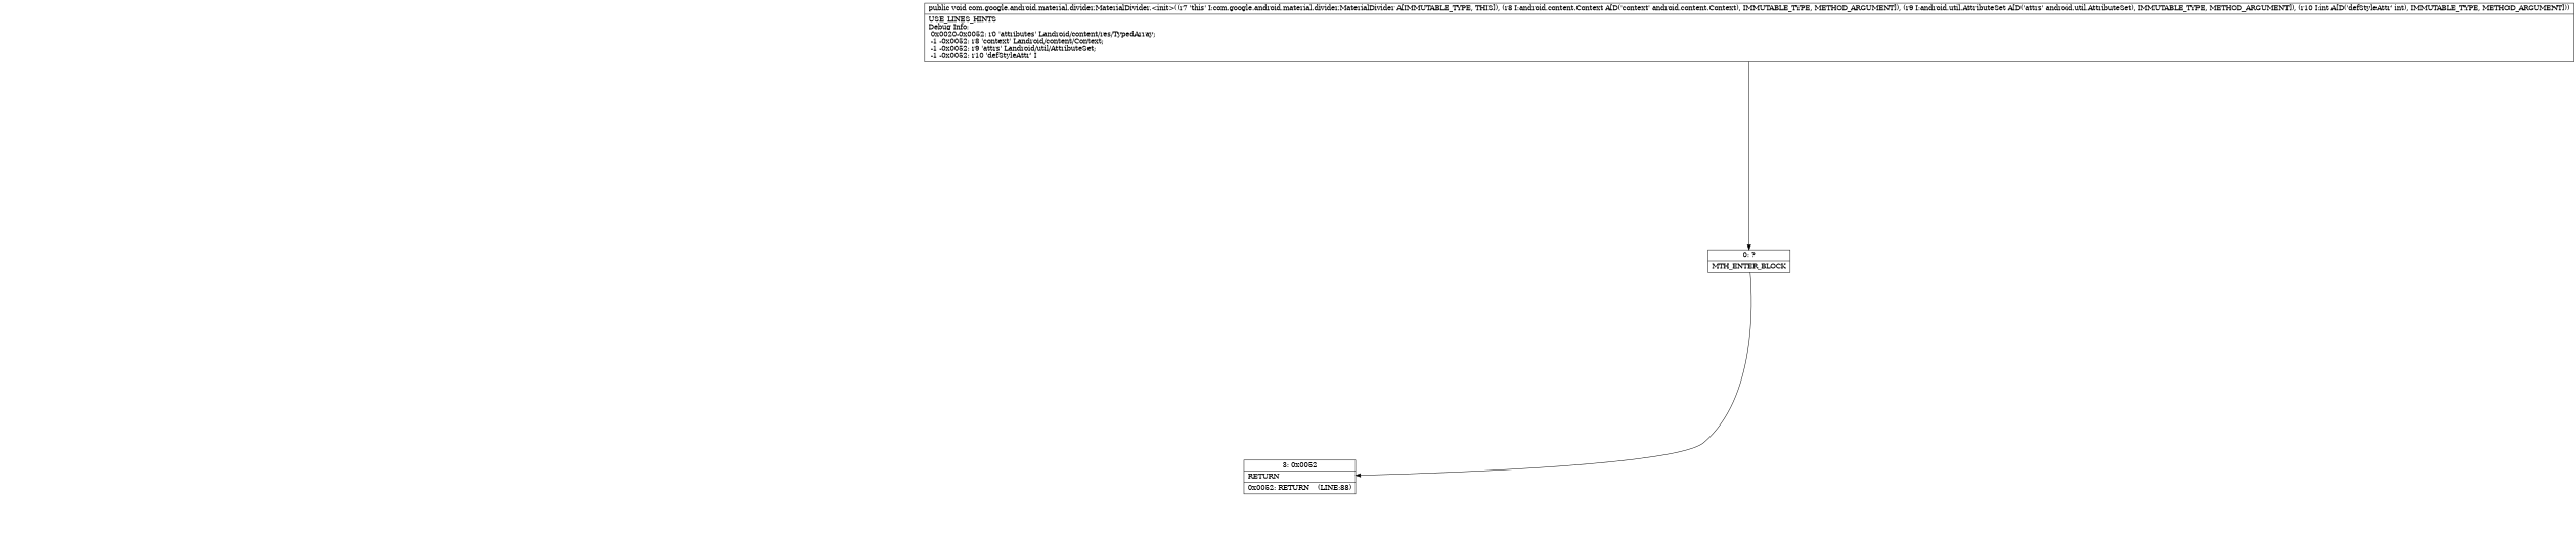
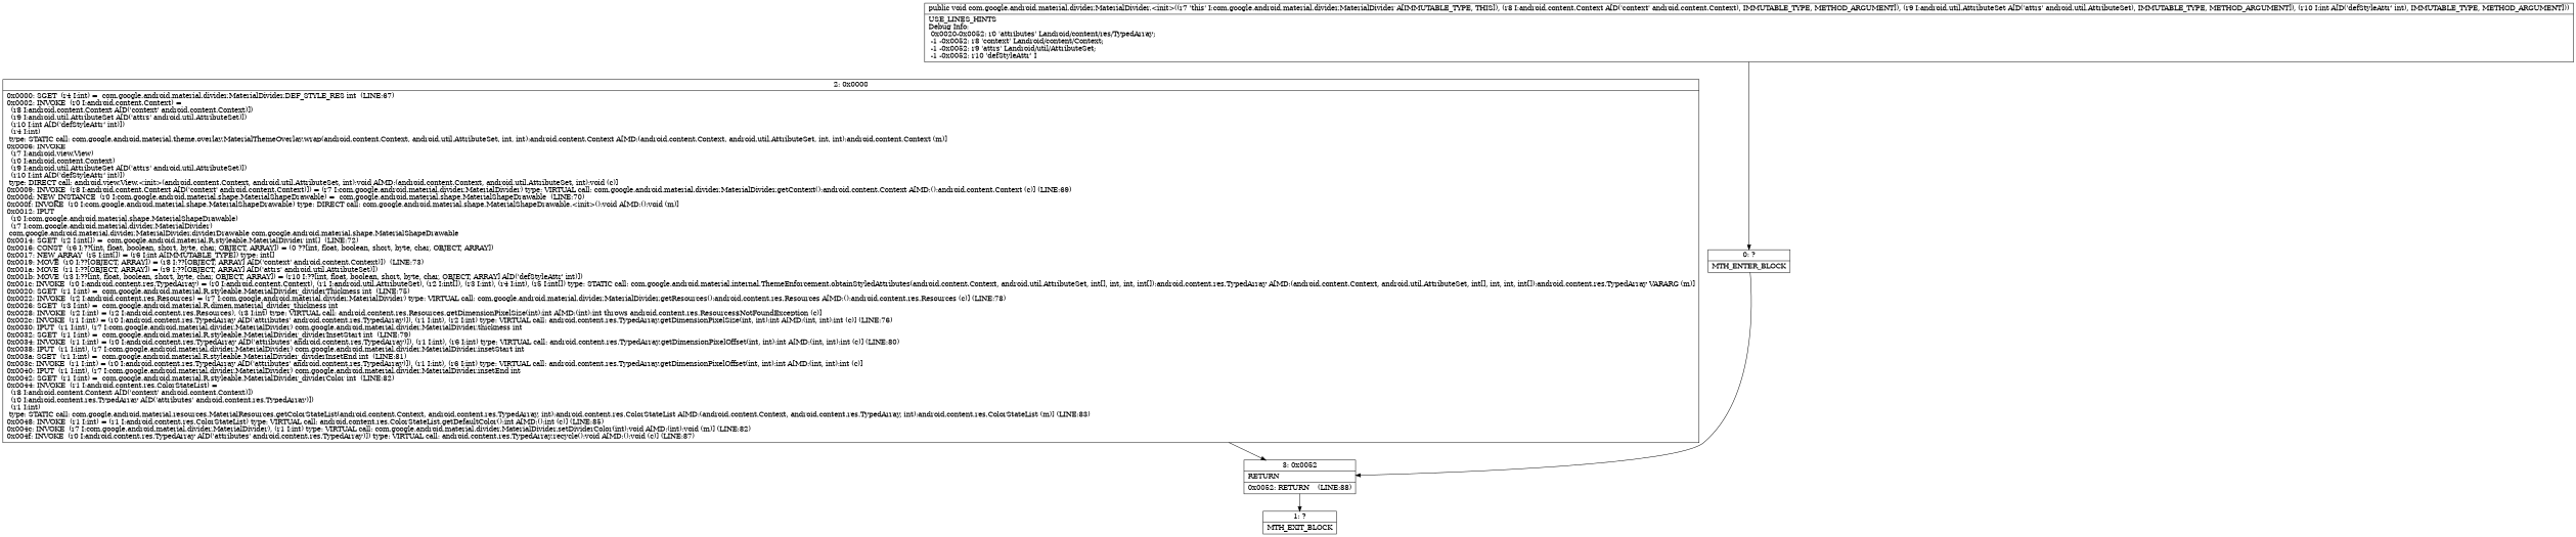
  digraph {
    node [shape=record]
    n1 [label="{0\:\ ?|MTH_ENTER_BLOCK\l}"]
    n2 [label="{3\:\ 0x0052|RETURN\l|0x0052: RETURN    (LINE:88)\l}"]
+   n3 [label="{2\:\ 0x0000|0x0000: SGET  (r4 I:int) =  com.google.android.material.divider.MaterialDivider.DEF_STYLE_RES int  (LINE:67)\l0x0002: INVOKE  (r0 I:android.content.Context) = \l  (r8 I:android.content.Context A[D('context' android.content.Context)])\l  (r9 I:android.util.AttributeSet A[D('attrs' android.util.AttributeSet)])\l  (r10 I:int A[D('defStyleAttr' int)])\l  (r4 I:int)\l type: STATIC call: com.google.android.material.theme.overlay.MaterialThemeOverlay.wrap(android.content.Context, android.util.AttributeSet, int, int):android.content.Context A[MD:(android.content.Context, android.util.AttributeSet, int, int):android.content.Context (m)]\l0x0006: INVOKE  \l  (r7 I:android.view.View)\l  (r0 I:android.content.Context)\l  (r9 I:android.util.AttributeSet A[D('attrs' android.util.AttributeSet)])\l  (r10 I:int A[D('defStyleAttr' int)])\l type: DIRECT call: android.view.View.\<init\>(android.content.Context, android.util.AttributeSet, int):void A[MD:(android.content.Context, android.util.AttributeSet, int):void (c)]\l0x0009: INVOKE  (r8 I:android.content.Context A[D('context' android.content.Context)]) = (r7 I:com.google.android.material.divider.MaterialDivider) type: VIRTUAL call: com.google.android.material.divider.MaterialDivider.getContext():android.content.Context A[MD:():android.content.Context (c)] (LINE:69)\l0x000d: NEW_INSTANCE  (r0 I:com.google.android.material.shape.MaterialShapeDrawable) =  com.google.android.material.shape.MaterialShapeDrawable  (LINE:70)\l0x000f: INVOKE  (r0 I:com.google.android.material.shape.MaterialShapeDrawable) type: DIRECT call: com.google.android.material.shape.MaterialShapeDrawable.\<init\>():void A[MD:():void (m)]\l0x0012: IPUT  \l  (r0 I:com.google.android.material.shape.MaterialShapeDrawable)\l  (r7 I:com.google.android.material.divider.MaterialDivider)\l com.google.android.material.divider.MaterialDivider.dividerDrawable com.google.android.material.shape.MaterialShapeDrawable \l0x0014: SGET  (r2 I:int[]) =  com.google.android.material.R.styleable.MaterialDivider int[]  (LINE:72)\l0x0016: CONST  (r6 I:??[int, float, boolean, short, byte, char, OBJECT, ARRAY]) = (0 ??[int, float, boolean, short, byte, char, OBJECT, ARRAY]) \l0x0017: NEW_ARRAY  (r5 I:int[]) = (r6 I:int A[IMMUTABLE_TYPE]) type: int[] \l0x0019: MOVE  (r0 I:??[OBJECT, ARRAY]) = (r8 I:??[OBJECT, ARRAY] A[D('context' android.content.Context)])  (LINE:73)\l0x001a: MOVE  (r1 I:??[OBJECT, ARRAY]) = (r9 I:??[OBJECT, ARRAY] A[D('attrs' android.util.AttributeSet)]) \l0x001b: MOVE  (r3 I:??[int, float, boolean, short, byte, char, OBJECT, ARRAY]) = (r10 I:??[int, float, boolean, short, byte, char, OBJECT, ARRAY] A[D('defStyleAttr' int)]) \l0x001c: INVOKE  (r0 I:android.content.res.TypedArray) = (r0 I:android.content.Context), (r1 I:android.util.AttributeSet), (r2 I:int[]), (r3 I:int), (r4 I:int), (r5 I:int[]) type: STATIC call: com.google.android.material.internal.ThemeEnforcement.obtainStyledAttributes(android.content.Context, android.util.AttributeSet, int[], int, int, int[]):android.content.res.TypedArray A[MD:(android.content.Context, android.util.AttributeSet, int[], int, int, int[]):android.content.res.TypedArray VARARG (m)]\l0x0020: SGET  (r1 I:int) =  com.google.android.material.R.styleable.MaterialDivider_dividerThickness int  (LINE:75)\l0x0022: INVOKE  (r2 I:android.content.res.Resources) = (r7 I:com.google.android.material.divider.MaterialDivider) type: VIRTUAL call: com.google.android.material.divider.MaterialDivider.getResources():android.content.res.Resources A[MD:():android.content.res.Resources (c)] (LINE:78)\l0x0026: SGET  (r3 I:int) =  com.google.android.material.R.dimen.material_divider_thickness int \l0x0028: INVOKE  (r2 I:int) = (r2 I:android.content.res.Resources), (r3 I:int) type: VIRTUAL call: android.content.res.Resources.getDimensionPixelSize(int):int A[MD:(int):int throws android.content.res.Resources$NotFoundException (c)]\l0x002c: INVOKE  (r1 I:int) = (r0 I:android.content.res.TypedArray A[D('attributes' android.content.res.TypedArray)]), (r1 I:int), (r2 I:int) type: VIRTUAL call: android.content.res.TypedArray.getDimensionPixelSize(int, int):int A[MD:(int, int):int (c)] (LINE:76)\l0x0030: IPUT  (r1 I:int), (r7 I:com.google.android.material.divider.MaterialDivider) com.google.android.material.divider.MaterialDivider.thickness int \l0x0032: SGET  (r1 I:int) =  com.google.android.material.R.styleable.MaterialDivider_dividerInsetStart int  (LINE:79)\l0x0034: INVOKE  (r1 I:int) = (r0 I:android.content.res.TypedArray A[D('attributes' android.content.res.TypedArray)]), (r1 I:int), (r6 I:int) type: VIRTUAL call: android.content.res.TypedArray.getDimensionPixelOffset(int, int):int A[MD:(int, int):int (c)] (LINE:80)\l0x0038: IPUT  (r1 I:int), (r7 I:com.google.android.material.divider.MaterialDivider) com.google.android.material.divider.MaterialDivider.insetStart int \l0x003a: SGET  (r1 I:int) =  com.google.android.material.R.styleable.MaterialDivider_dividerInsetEnd int  (LINE:81)\l0x003c: INVOKE  (r1 I:int) = (r0 I:android.content.res.TypedArray A[D('attributes' android.content.res.TypedArray)]), (r1 I:int), (r6 I:int) type: VIRTUAL call: android.content.res.TypedArray.getDimensionPixelOffset(int, int):int A[MD:(int, int):int (c)]\l0x0040: IPUT  (r1 I:int), (r7 I:com.google.android.material.divider.MaterialDivider) com.google.android.material.divider.MaterialDivider.insetEnd int \l0x0042: SGET  (r1 I:int) =  com.google.android.material.R.styleable.MaterialDivider_dividerColor int  (LINE:82)\l0x0044: INVOKE  (r1 I:android.content.res.ColorStateList) = \l  (r8 I:android.content.Context A[D('context' android.content.Context)])\l  (r0 I:android.content.res.TypedArray A[D('attributes' android.content.res.TypedArray)])\l  (r1 I:int)\l type: STATIC call: com.google.android.material.resources.MaterialResources.getColorStateList(android.content.Context, android.content.res.TypedArray, int):android.content.res.ColorStateList A[MD:(android.content.Context, android.content.res.TypedArray, int):android.content.res.ColorStateList (m)] (LINE:83)\l0x0048: INVOKE  (r1 I:int) = (r1 I:android.content.res.ColorStateList) type: VIRTUAL call: android.content.res.ColorStateList.getDefaultColor():int A[MD:():int (c)] (LINE:85)\l0x004c: INVOKE  (r7 I:com.google.android.material.divider.MaterialDivider), (r1 I:int) type: VIRTUAL call: com.google.android.material.divider.MaterialDivider.setDividerColor(int):void A[MD:(int):void (m)] (LINE:82)\l0x004f: INVOKE  (r0 I:android.content.res.TypedArray A[D('attributes' android.content.res.TypedArray)]) type: VIRTUAL call: android.content.res.TypedArray.recycle():void A[MD:():void (c)] (LINE:87)\l}"]
+   n4 [label="{1\:\ ?|MTH_EXIT_BLOCK\l}"]
    n5 [label="{public void com.google.android.material.divider.MaterialDivider.\<init\>((r7 'this' I:com.google.android.material.divider.MaterialDivider A[IMMUTABLE_TYPE, THIS]), (r8 I:android.content.Context A[D('context' android.content.Context), IMMUTABLE_TYPE, METHOD_ARGUMENT]), (r9 I:android.util.AttributeSet A[D('attrs' android.util.AttributeSet), IMMUTABLE_TYPE, METHOD_ARGUMENT]), (r10 I:int A[D('defStyleAttr' int), IMMUTABLE_TYPE, METHOD_ARGUMENT]))  | USE_LINES_HINTS\lDebug Info:\l  0x0020\-0x0052: r0 'attributes' Landroid\/content\/res\/TypedArray;\l  \-1 \-0x0052: r8 'context' Landroid\/content\/Context;\l  \-1 \-0x0052: r9 'attrs' Landroid\/util\/AttributeSet;\l  \-1 \-0x0052: r10 'defStyleAttr' I\l}"]
    n1 -> n2
+   n2 -> n4
+   n3 -> n2
    n5 -> n1
  }
